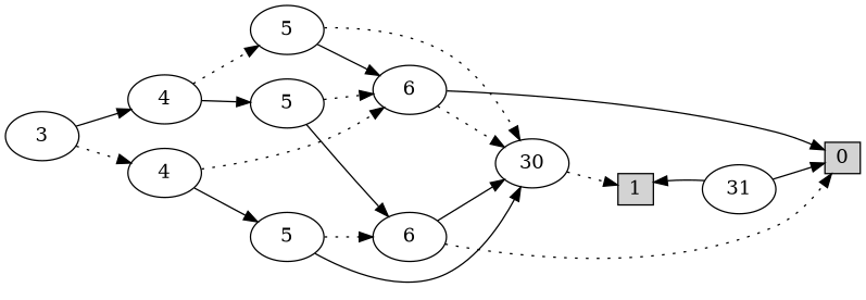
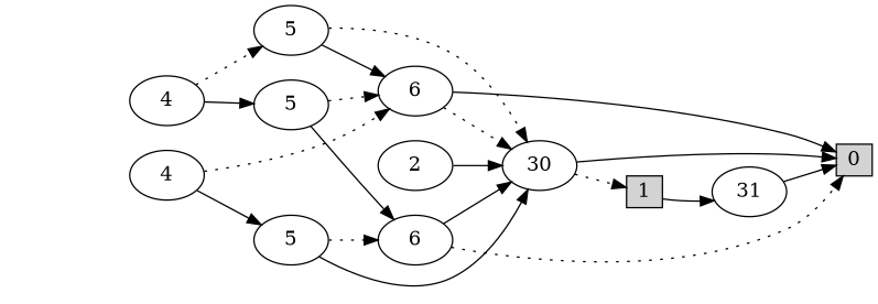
  digraph {
    fontname="DejaVu Serif"
    rankdir=LR
    node [fontname="DejaVu Serif"]
    edge [fontname="DejaVu Serif" style=filled]
    n1 [height=0.3 label=0 shape=box style=filled width=0.3]
    n2 [height=0.3 label=1 shape=box style=filled width=0.3]
+   n3 [label=2]
    n4 [label=30]
-   n5 [label=3]
    n6 [label=4]
    n7 [label=4]
    n8 [label=6]
    n9 [label=5]
    n10 [label=5]
    n11 [label=5]
    n12 [label=31]
    n13 [label=6]
+   n3 -> n4
+   n4 -> n1
    n4 -> n2 [style=dotted]
-   n5 -> n6 [style=dotted]
-   n5 -> n7
    n6 -> n8 [style=dotted]
    n6 -> n9
    n7 -> n10 [style=dotted]
    n7 -> n11
    n8 -> n1
    n8 -> n4 [style=dotted]
    n9 -> n4
    n9 -> n13 [style=dotted]
    n10 -> n4 [style=dotted]
    n10 -> n8
    n11 -> n8 [style=dotted]
    n11 -> n13
    n12 -> n1
-   n12 -> n2
+   n2 -> n12
    n13 -> n1 [style=dotted]
    n13 -> n4
  }
